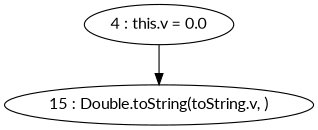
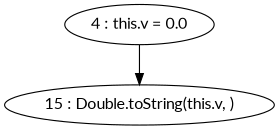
  digraph {
    fontname=Lato
    node [fontname=Lato]
    "4 : this.v = 0.0"
-   "15 : Double.toString(this.v, )" [label="15 : Double.toString(toString.v, )"]
+   "15 : Double.toString(this.v, )"
    "4 : this.v = 0.0" -> "15 : Double.toString(this.v, )" [fontname=Lato]
  }
